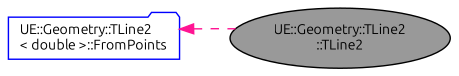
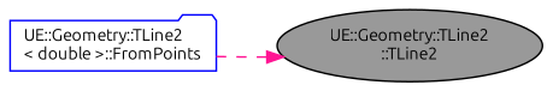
  digraph {
    rankdir=RL
    fontname=Ubuntu
    node [fontname=Ubuntu fontsize=10 style=filled]
    n1 [color=black fillcolor=grey60 fontcolor=black height=0.2 label="UE::Geometry::TLine2\l::TLine2" shape=ellipse width=0.4]
    n2 [color=blue fillcolor=white height=0.2 label="UE::Geometry::TLine2\l\< double \>::FromPoints" shape=folder width=0.4]
-   n2 -> n1 [color=deeppink dir=back fontname=Ubuntu fontsize=10 labelfontname=Helvetica labelfontsize=10 style=dashed]
+   n1 -> n2 [color=deeppink dir=back fontname=Ubuntu fontsize=10 labelfontname=Helvetica labelfontsize=10 style=dashed]
  }
